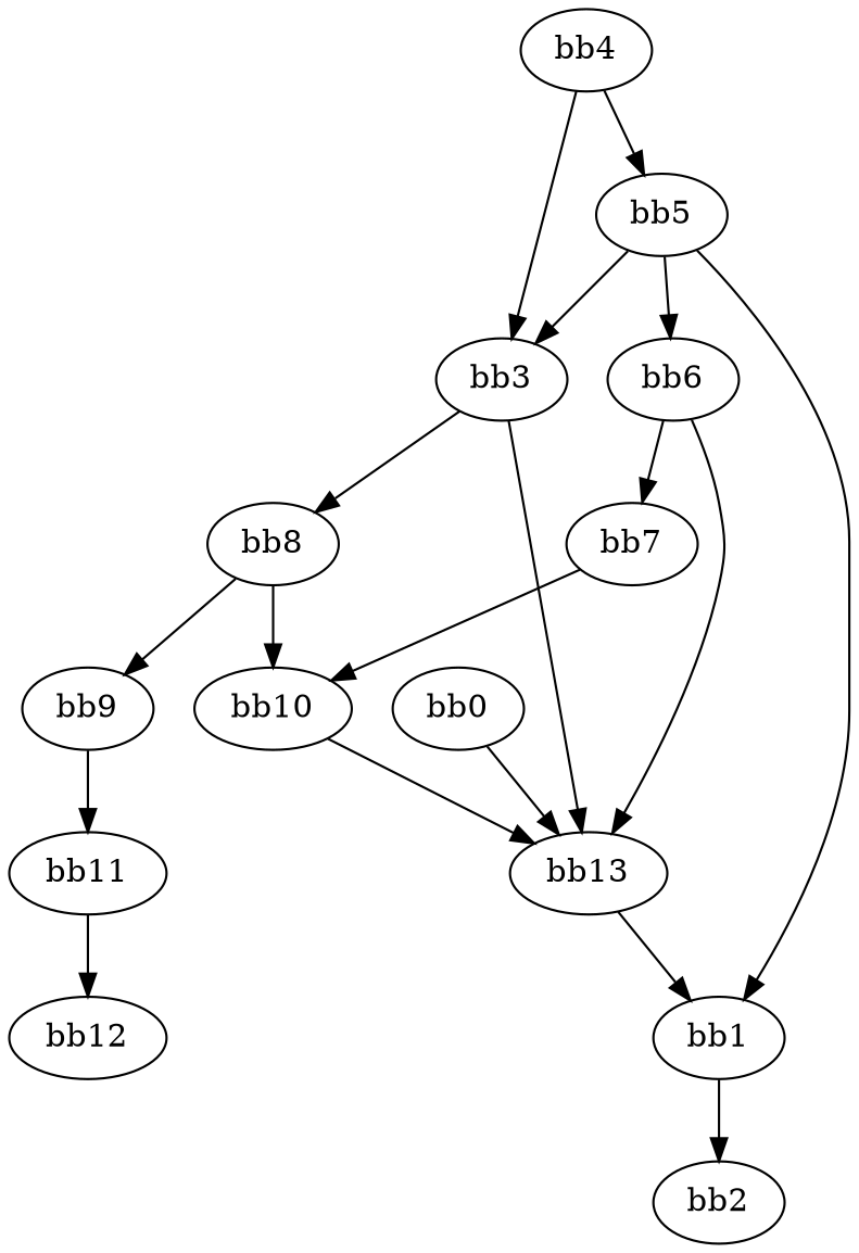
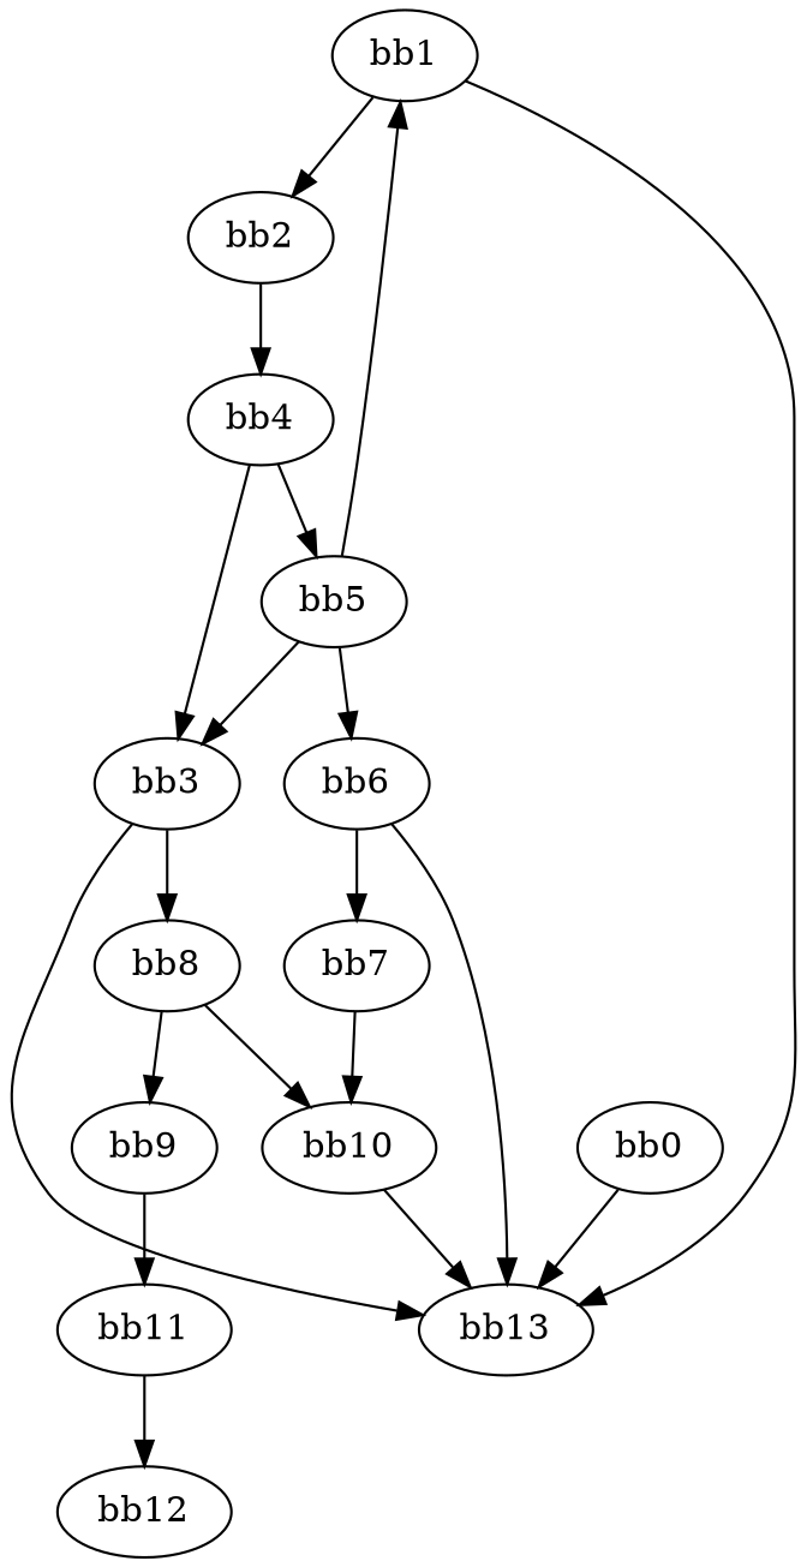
  digraph {
    n1 [label="bb0\l"]
    n2 [label="bb13\l"]
    n3 [label="bb1\l"]
    n4 [label="bb2\l"]
    n5 [label="bb4\l"]
    n6 [label="bb3\l"]
    n7 [label="bb8\l"]
    n8 [label="bb5\l"]
    n9 [label="bb9\l"]
    n10 [label="bb10\l"]
    n11 [label="bb6\l"]
    n12 [label="bb7\l"]
    n13 [label="bb12\l"]
    n14 [label="bb11\l"]
    n1 -> n2
-   n2 -> n3
+   n3 -> n2
    n3 -> n4
+   n4 -> n5
    n5 -> n6
    n5 -> n8
    n6 -> n2
    n6 -> n7
    n7 -> n9
    n7 -> n10
    n8 -> n3
    n8 -> n6
    n8 -> n11
    n9 -> n14
    n10 -> n2
    n11 -> n2
    n11 -> n12
    n12 -> n10
    n14 -> n13
  }
